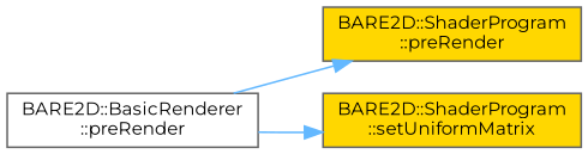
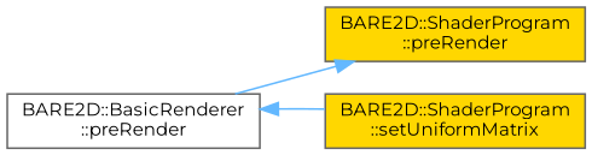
  digraph {
    fontname=Montserrat
    rankdir=LR
    node [color=gray40 fillcolor=gold fontname=Montserrat fontsize=10 shape=box style=filled]
    edge [color=steelblue1 fontname=Montserrat fontsize=10 labelfontname=Helvetica labelfontsize=10 style=solid]
    n1 [fillcolor=white fontcolor=black height=0.2 label="BARE2D::BasicRenderer\l::preRender" width=0.4]
    n2 [height=0.2 label="BARE2D::ShaderProgram\l::preRender" width=0.4]
    n3 [height=0.2 label="BARE2D::ShaderProgram\l::setUniformMatrix" width=0.4]
    n1 -> n2
-   n1 -> n3
+   n3 -> n1
  }
